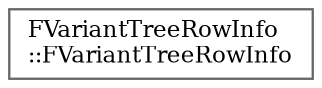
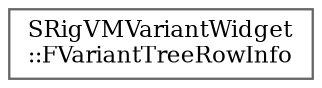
  digraph {
    rankdir=LR
    fontname="DejaVu Serif"
-   n1 [color=grey40 fillcolor=white fontname="DejaVu Serif" fontsize=10 height=0.2 label="FVariantTreeRowInfo\l::FVariantTreeRowInfo" shape=box style=filled width=0.4]
+   n1 [color=grey40 fillcolor=white fontname="DejaVu Serif" fontsize=10 height=0.2 label="SRigVMVariantWidget\l::FVariantTreeRowInfo" shape=box style=filled width=0.4]
  }
